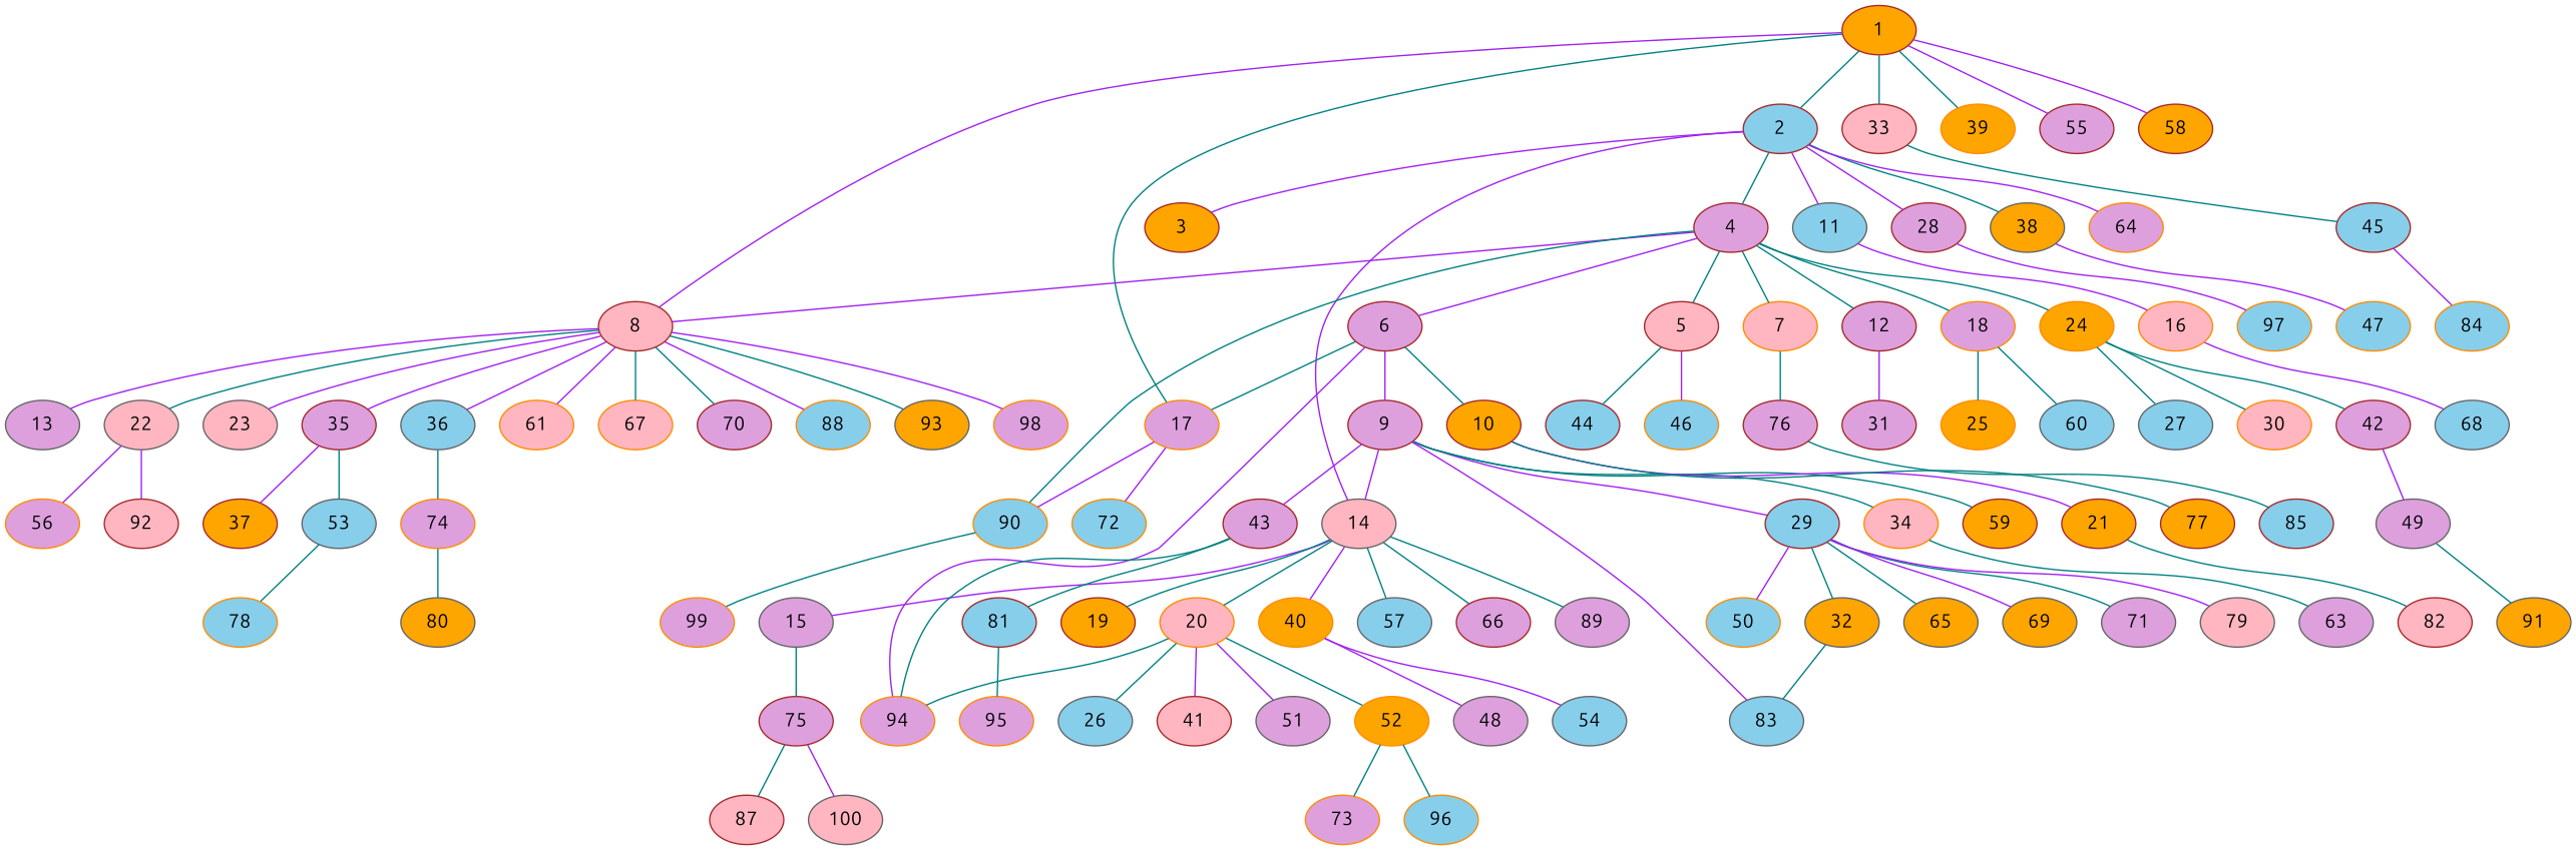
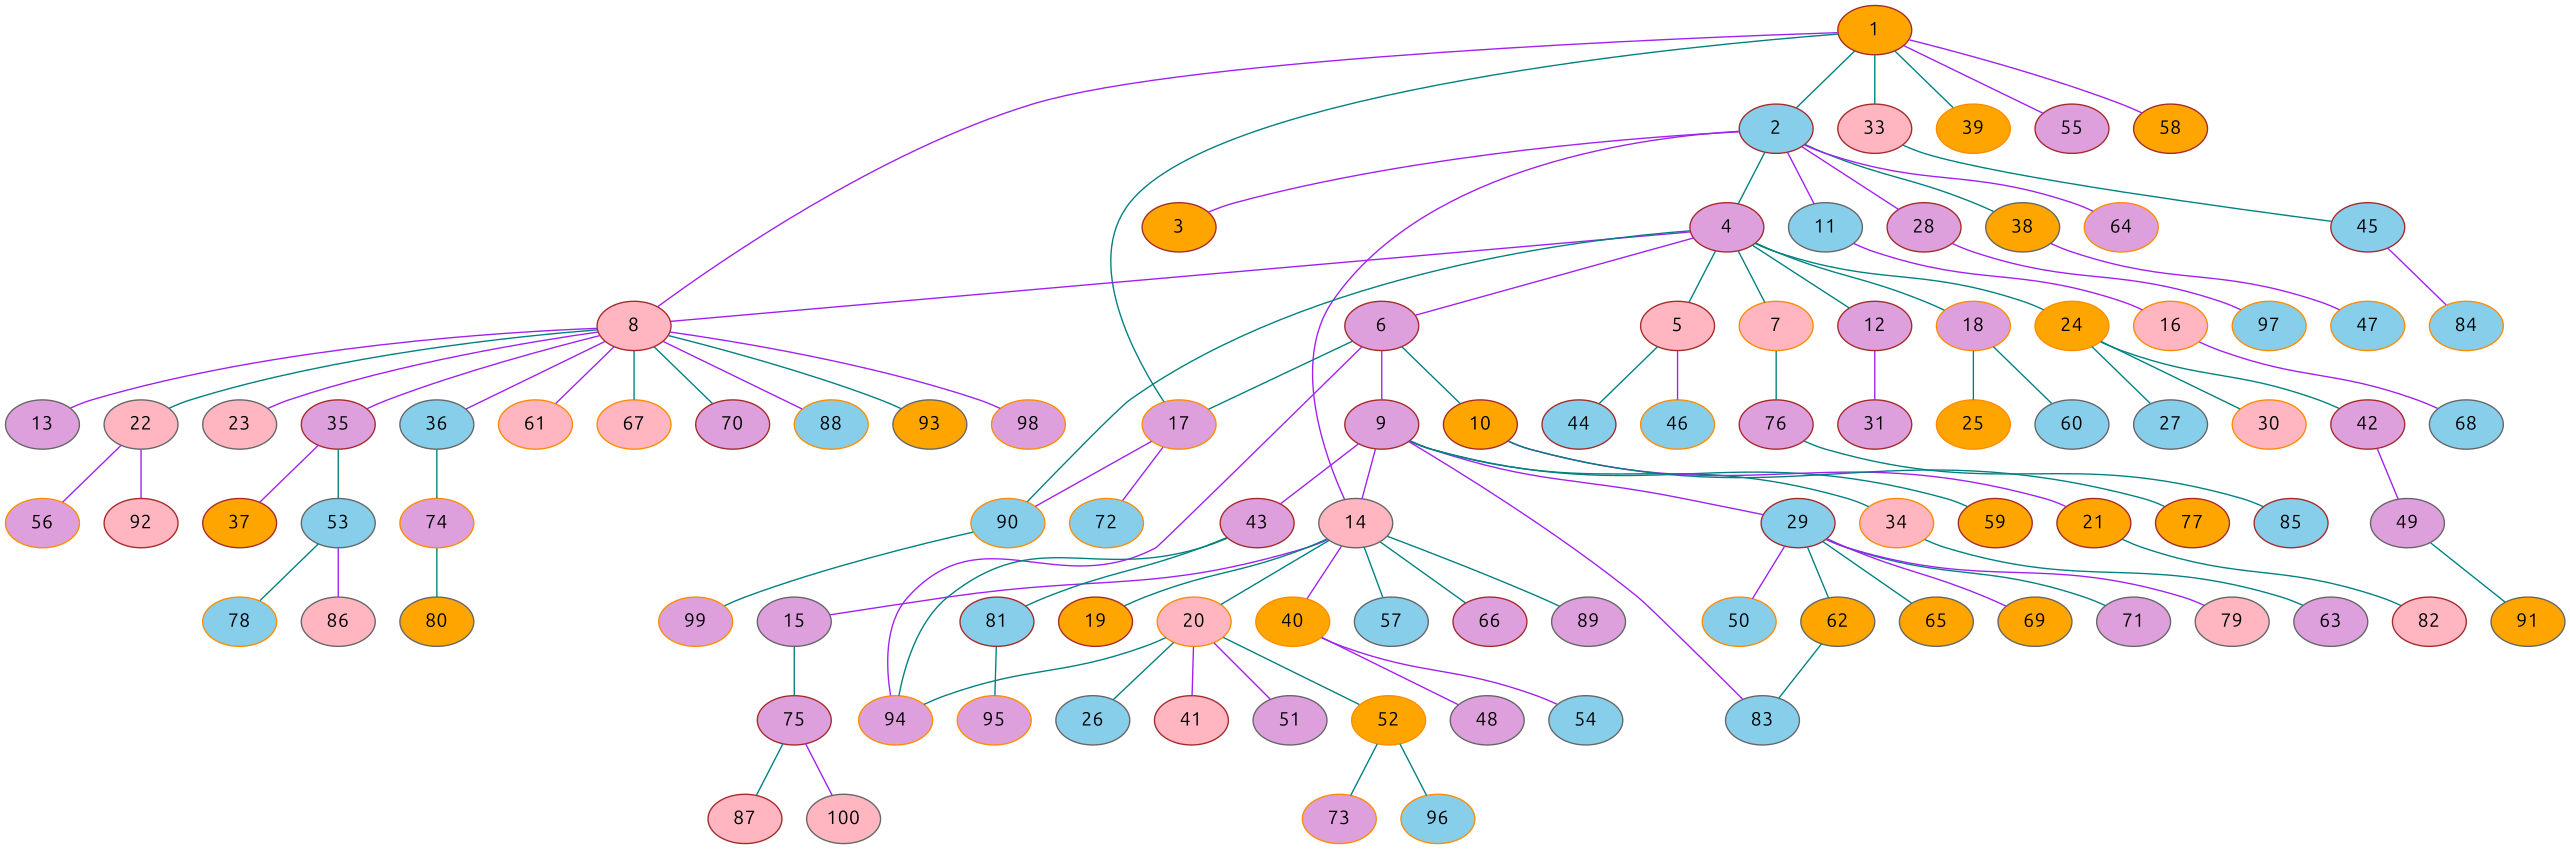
  graph {
    fontname=Ubuntu
    node [color=brown fillcolor=plum fontname=Ubuntu style=filled]
    edge [color=teal fontname=Ubuntu]
    1 [fillcolor=orange]
    2 [fillcolor=skyblue]
    8 [fillcolor=lightpink]
    17 [color=darkorange]
    33 [fillcolor=lightpink]
    39 [color=darkorange fillcolor=orange]
    55
    58 [fillcolor=orange]
    3 [fillcolor=orange]
    4
    11 [color=gray40 fillcolor=skyblue]
    14 [color=gray40 fillcolor=lightpink]
    28
    38 [color=gray40 fillcolor=orange]
    64 [color=darkorange]
    13 [color=gray40]
    22 [color=gray40 fillcolor=lightpink]
    23 [color=gray40 fillcolor=lightpink]
    35
    36 [color=gray40 fillcolor=skyblue]
    61 [color=darkorange fillcolor=lightpink]
    67 [color=darkorange fillcolor=lightpink]
    70
    88 [color=darkorange fillcolor=skyblue]
    93 [color=gray40 fillcolor=orange]
    98 [color=darkorange]
    90 [color=darkorange fillcolor=skyblue]
    72 [color=darkorange fillcolor=skyblue]
    45 [fillcolor=skyblue]
    5 [fillcolor=lightpink]
    6
    7 [color=darkorange fillcolor=lightpink]
    12
    18 [color=darkorange]
    24 [color=darkorange fillcolor=orange]
    16 [color=darkorange fillcolor=lightpink]
    15 [color=gray40]
    19 [fillcolor=orange]
    20 [color=darkorange fillcolor=lightpink]
    40 [color=darkorange fillcolor=orange]
    57 [color=gray40 fillcolor=skyblue]
    66
    89 [color=gray40]
    97 [color=darkorange fillcolor=skyblue]
    47 [color=darkorange fillcolor=skyblue]
    44 [fillcolor=skyblue]
    46 [color=darkorange fillcolor=skyblue]
    9
    10 [fillcolor=orange]
    94 [color=darkorange]
    76
    31
    25 [color=darkorange fillcolor=orange]
    60 [color=gray40 fillcolor=skyblue]
    27 [color=gray40 fillcolor=skyblue]
    30 [color=darkorange fillcolor=lightpink]
    42
    99 [color=darkorange]
    29 [fillcolor=skyblue]
    34 [color=darkorange fillcolor=lightpink]
    43
    59 [fillcolor=orange]
    83 [color=gray40 fillcolor=skyblue]
    21 [fillcolor=orange]
    77 [fillcolor=orange]
    85 [fillcolor=skyblue]
    56 [color=darkorange]
    92 [fillcolor=lightpink]
    37 [fillcolor=orange]
    53 [color=gray40 fillcolor=skyblue]
    74 [color=darkorange]
    50 [color=darkorange fillcolor=skyblue]
-   62 [color=gray40 fillcolor=orange label=32]
+   62 [color=gray40 fillcolor=orange]
    65 [color=gray40 fillcolor=orange]
    69 [color=gray40 fillcolor=orange]
    71 [color=gray40]
    79 [color=gray40 fillcolor=lightpink]
    63 [color=gray40]
    81 [fillcolor=skyblue]
    82 [fillcolor=lightpink]
    68 [color=gray40 fillcolor=skyblue]
    75
    26 [color=gray40 fillcolor=skyblue]
    41 [fillcolor=lightpink]
    51 [color=gray40]
    52 [color=darkorange fillcolor=orange]
    48 [color=gray40]
    54 [color=gray40 fillcolor=skyblue]
    87 [fillcolor=lightpink]
    100 [color=gray40 fillcolor=lightpink]
    73 [color=darkorange]
    96 [color=darkorange fillcolor=skyblue]
    49 [color=gray40]
    84 [color=darkorange fillcolor=skyblue]
    78 [color=darkorange fillcolor=skyblue]
+   86 [color=gray40 fillcolor=lightpink]
    80 [color=gray40 fillcolor=orange]
    91 [color=gray40 fillcolor=orange]
    95 [color=darkorange]
    1 -- 2
    1 -- 8 [color=purple]
    1 -- 17
    1 -- 33
    1 -- 39
    1 -- 55 [color=purple]
    1 -- 58 [color=purple]
    2 -- 3 [color=purple]
    2 -- 4
    2 -- 11 [color=purple]
    2 -- 14 [color=purple]
    2 -- 28 [color=purple]
    2 -- 38
    2 -- 64 [color=purple]
    8 -- 13 [color=purple]
    8 -- 22
    8 -- 23 [color=purple]
    8 -- 35 [color=purple]
    8 -- 36 [color=purple]
    8 -- 61 [color=purple]
    8 -- 67
    8 -- 70
    8 -- 88 [color=purple]
    8 -- 93
    8 -- 98 [color=purple]
    17 -- 90 [color=purple]
    17 -- 72 [color=purple]
    33 -- 45
    4 -- 8 [color=purple]
    4 -- 90
    4 -- 5
    4 -- 6 [color=purple]
    4 -- 7
    4 -- 12
    4 -- 18
    4 -- 24
    11 -- 16 [color=purple]
    14 -- 15 [color=purple]
    14 -- 19
    14 -- 20
    14 -- 40 [color=purple]
    14 -- 57
    14 -- 66
    14 -- 89
    28 -- 97 [color=purple]
    38 -- 47 [color=purple]
    22 -- 56 [color=purple]
    22 -- 92 [color=purple]
    35 -- 37 [color=purple]
    35 -- 53
    36 -- 74
    90 -- 99
    45 -- 84 [color=purple]
    5 -- 44
    5 -- 46 [color=purple]
    6 -- 17
    6 -- 9 [color=purple]
    6 -- 10
    6 -- 94 [color=purple]
    7 -- 76
    12 -- 31 [color=purple]
    18 -- 25
    18 -- 60
    24 -- 27
    24 -- 30
    24 -- 42
    16 -- 68 [color=purple]
    15 -- 75
    20 -- 94
    20 -- 26
    20 -- 41 [color=purple]
    20 -- 51 [color=purple]
    20 -- 52
    40 -- 48 [color=purple]
    40 -- 54 [color=purple]
    9 -- 14 [color=purple]
    9 -- 29 [color=purple]
    9 -- 34
    9 -- 43 [color=purple]
    9 -- 59
    9 -- 83 [color=purple]
    10 -- 21 [color=purple]
    10 -- 77
    76 -- 85
    42 -- 49 [color=purple]
    29 -- 50 [color=purple]
    29 -- 62
    29 -- 65
    29 -- 69 [color=purple]
    29 -- 71
    29 -- 79 [color=purple]
    34 -- 63
    43 -- 94
    43 -- 81
    21 -- 82
    53 -- 78
+   53 -- 86 [color=purple]
    74 -- 80
    62 -- 83
    81 -- 95
    75 -- 87
    75 -- 100 [color=purple]
    52 -- 73
    52 -- 96
    49 -- 91
  }
